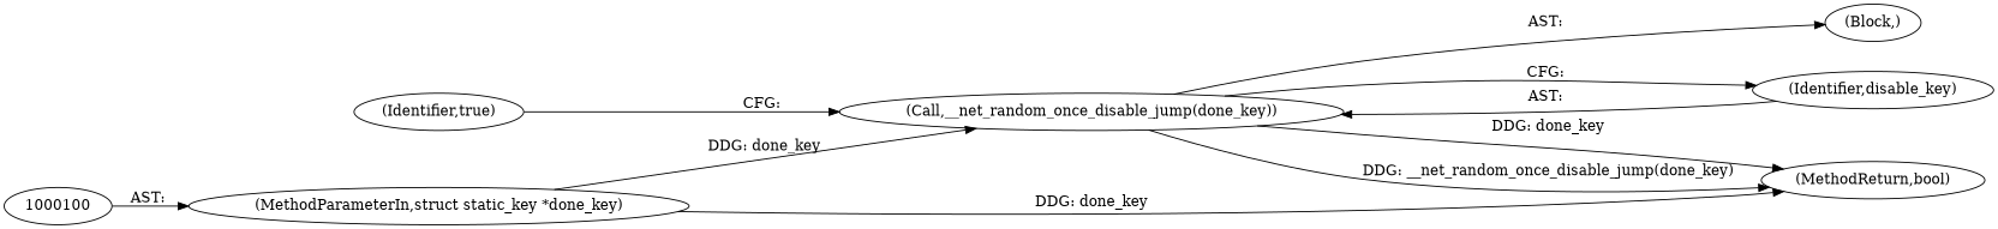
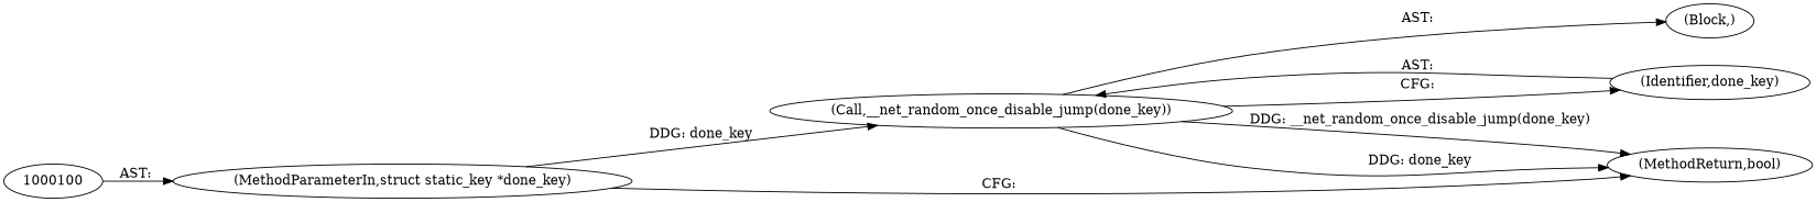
  digraph {
    rankdir=LR
    n1 [label="(Call,__net_random_once_disable_jump(done_key))"]
    n2 [label="(Block,)"]
    n3 [label="(MethodReturn,bool)"]
-   n4 [label="(Identifier,disable_key)"]
+   n4 [label="(Identifier,done_key)"]
    n5 [label="(MethodParameterIn,struct static_key *done_key)"]
    1000100
-   n7 [label="(Identifier,true)"]
    n1 -> n2 [label="AST: "]
    n1 -> n3 [label="DDG: __net_random_once_disable_jump(done_key)"]
    n1 -> n3 [label="DDG: done_key"]
    n1 -> n4 [label="CFG: "]
    n4 -> n1 [label="AST: "]
    n5 -> n1 [label="DDG: done_key"]
-   n5 -> n3 [label="DDG: done_key"]
+   n5 -> n3 [label="CFG: "]
    1000100 -> n5 [label="AST: "]
-   n7 -> n1 [label="CFG: "]
  }
